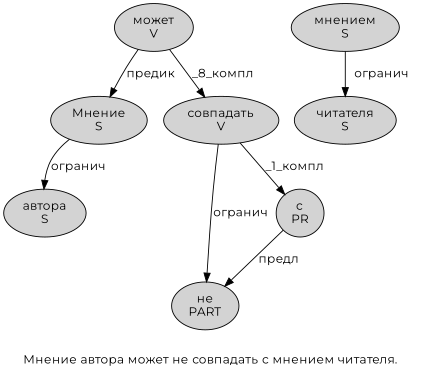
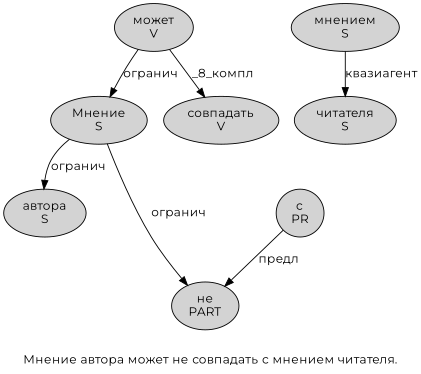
  digraph {
    fontname=Montserrat
    label="Мнение автора может не совпадать с мнением читателя."
    node [fillcolor=lightgray fontname=Montserrat penwidth=1 shape=ellipse style=filled]
    edge [fontname=Montserrat]
    n1 [label="Мнение\nS"]
    n2 [label="автора\nS"]
    n3 [label="может\nV"]
    n4 [label="совпадать\nV"]
    n5 [label="не\nPART"]
    n6 [label="с\nPR"]
    n7 [label="мнением\nS"]
    n8 [label="читателя\nS"]
    n1 -> n2 [label="огранич"]
-   n3 -> n1 [label="предик"]
+   n3 -> n1 [label="огранич"]
    n3 -> n4 [label="_8_компл"]
-   n4 -> n5 [label="огранич"]
-   n4 -> n6 [label="_1_компл"]
+   n1 -> n5 [label="огранич"]
    n6 -> n5 [label="предл"]
-   n7 -> n8 [label="огранич"]
+   n7 -> n8 [label="квазиагент"]
  }
